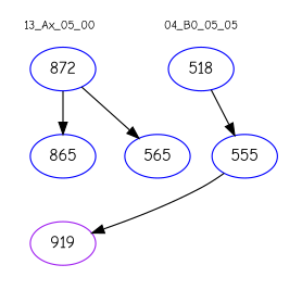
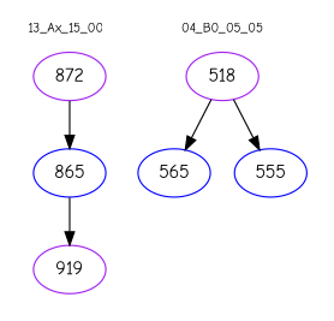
  digraph {
    fontname="Comic Neue"
    node [color=blue fontname="Comic Neue"]
    edge [color=black fontname="Comic Neue"]
-   n1 [label=872]
+   n1 [color=purple label=872]
    n2 [label=865]
    n3 [color=purple label=919]
    n4 [label=555]
-   n5 [label=518]
+   n5 [color=purple label=518]
    n6 [label=565]
    subgraph cluster_1 {
      color=white
      fontsize=10
-     label="13_Ax_05_00"
+     label="13_Ax_15_00"
      n1
      n2
      n3
    }
    subgraph cluster_2 {
      color=white
      fontsize=10
      label="04_B0_05_05"
      n4
      n5
      n6
    }
    n1 -> n2
-   n4 -> n3
+   n2 -> n3
    n5 -> n4
-   n1 -> n6
+   n5 -> n6
  }
